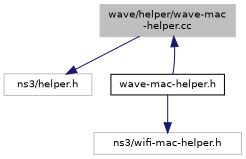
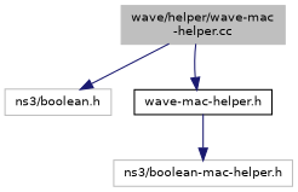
  digraph {
    node [color=grey75 fillcolor=white fontname=Helvetica fontsize=10 shape=record style=filled]
    edge [color=midnightblue fontname=Helvetica fontsize=10 labelfontname=Helvetica labelfontsize=10 style=solid]
    n1 [fillcolor=grey75 fontcolor=black height=0.2 label="wave/helper/wave-mac\l-helper.cc" width=0.4]
-   n2 [height=0.2 label="ns3/helper.h" width=0.4]
+   n2 [height=0.2 label="ns3/boolean.h" width=0.4]
    n3 [color=black height=0.2 label="wave-mac-helper.h" width=0.4]
-   n4 [height=0.2 label="ns3/wifi-mac-helper.h" width=0.4]
+   n4 [height=0.2 label="ns3/boolean-mac-helper.h" width=0.4]
    n1 -> n2
-   n3 -> n1
+   n1 -> n3
    n3 -> n4
  }
